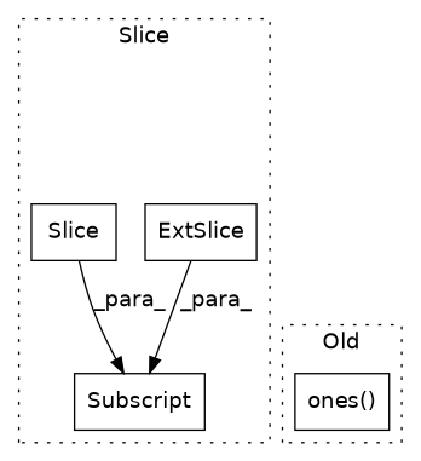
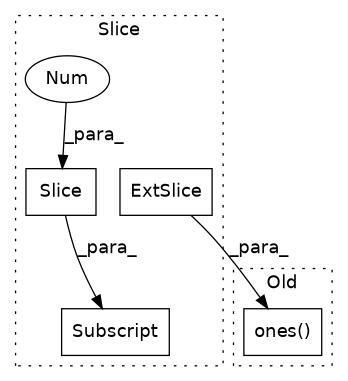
  digraph {
    fontname="DejaVu Sans"
    node [fontname="DejaVu Sans" l=1 shape=box]
    edge [fontname="DejaVu Sans"]
    n1 [a=80 label=Slice s=4862]
+   n2 [a=76 label=Num s=4863 shape=ellipse]
    n3 [a=85 l=10 label=ExtSlice s=4848]
    n4 [a=63 l="20,0" label=Subscript s="4848,0"]
    n5 [a=75 l="11,1" label="ones()" s="10185,10203"]
    subgraph cluster_1 {
      label=Slice
      style=dotted
      n1
+     n2
      n3
      n4
    }
    subgraph cluster_2 {
      label=Old
      style=dotted
      n5
    }
    n1 -> n4 [label=_para_]
-   n3 -> n4 [label=_para_]
+   n2 -> n1 [label=_para_]
+   n3 -> n5 [label=_para_]
  }
